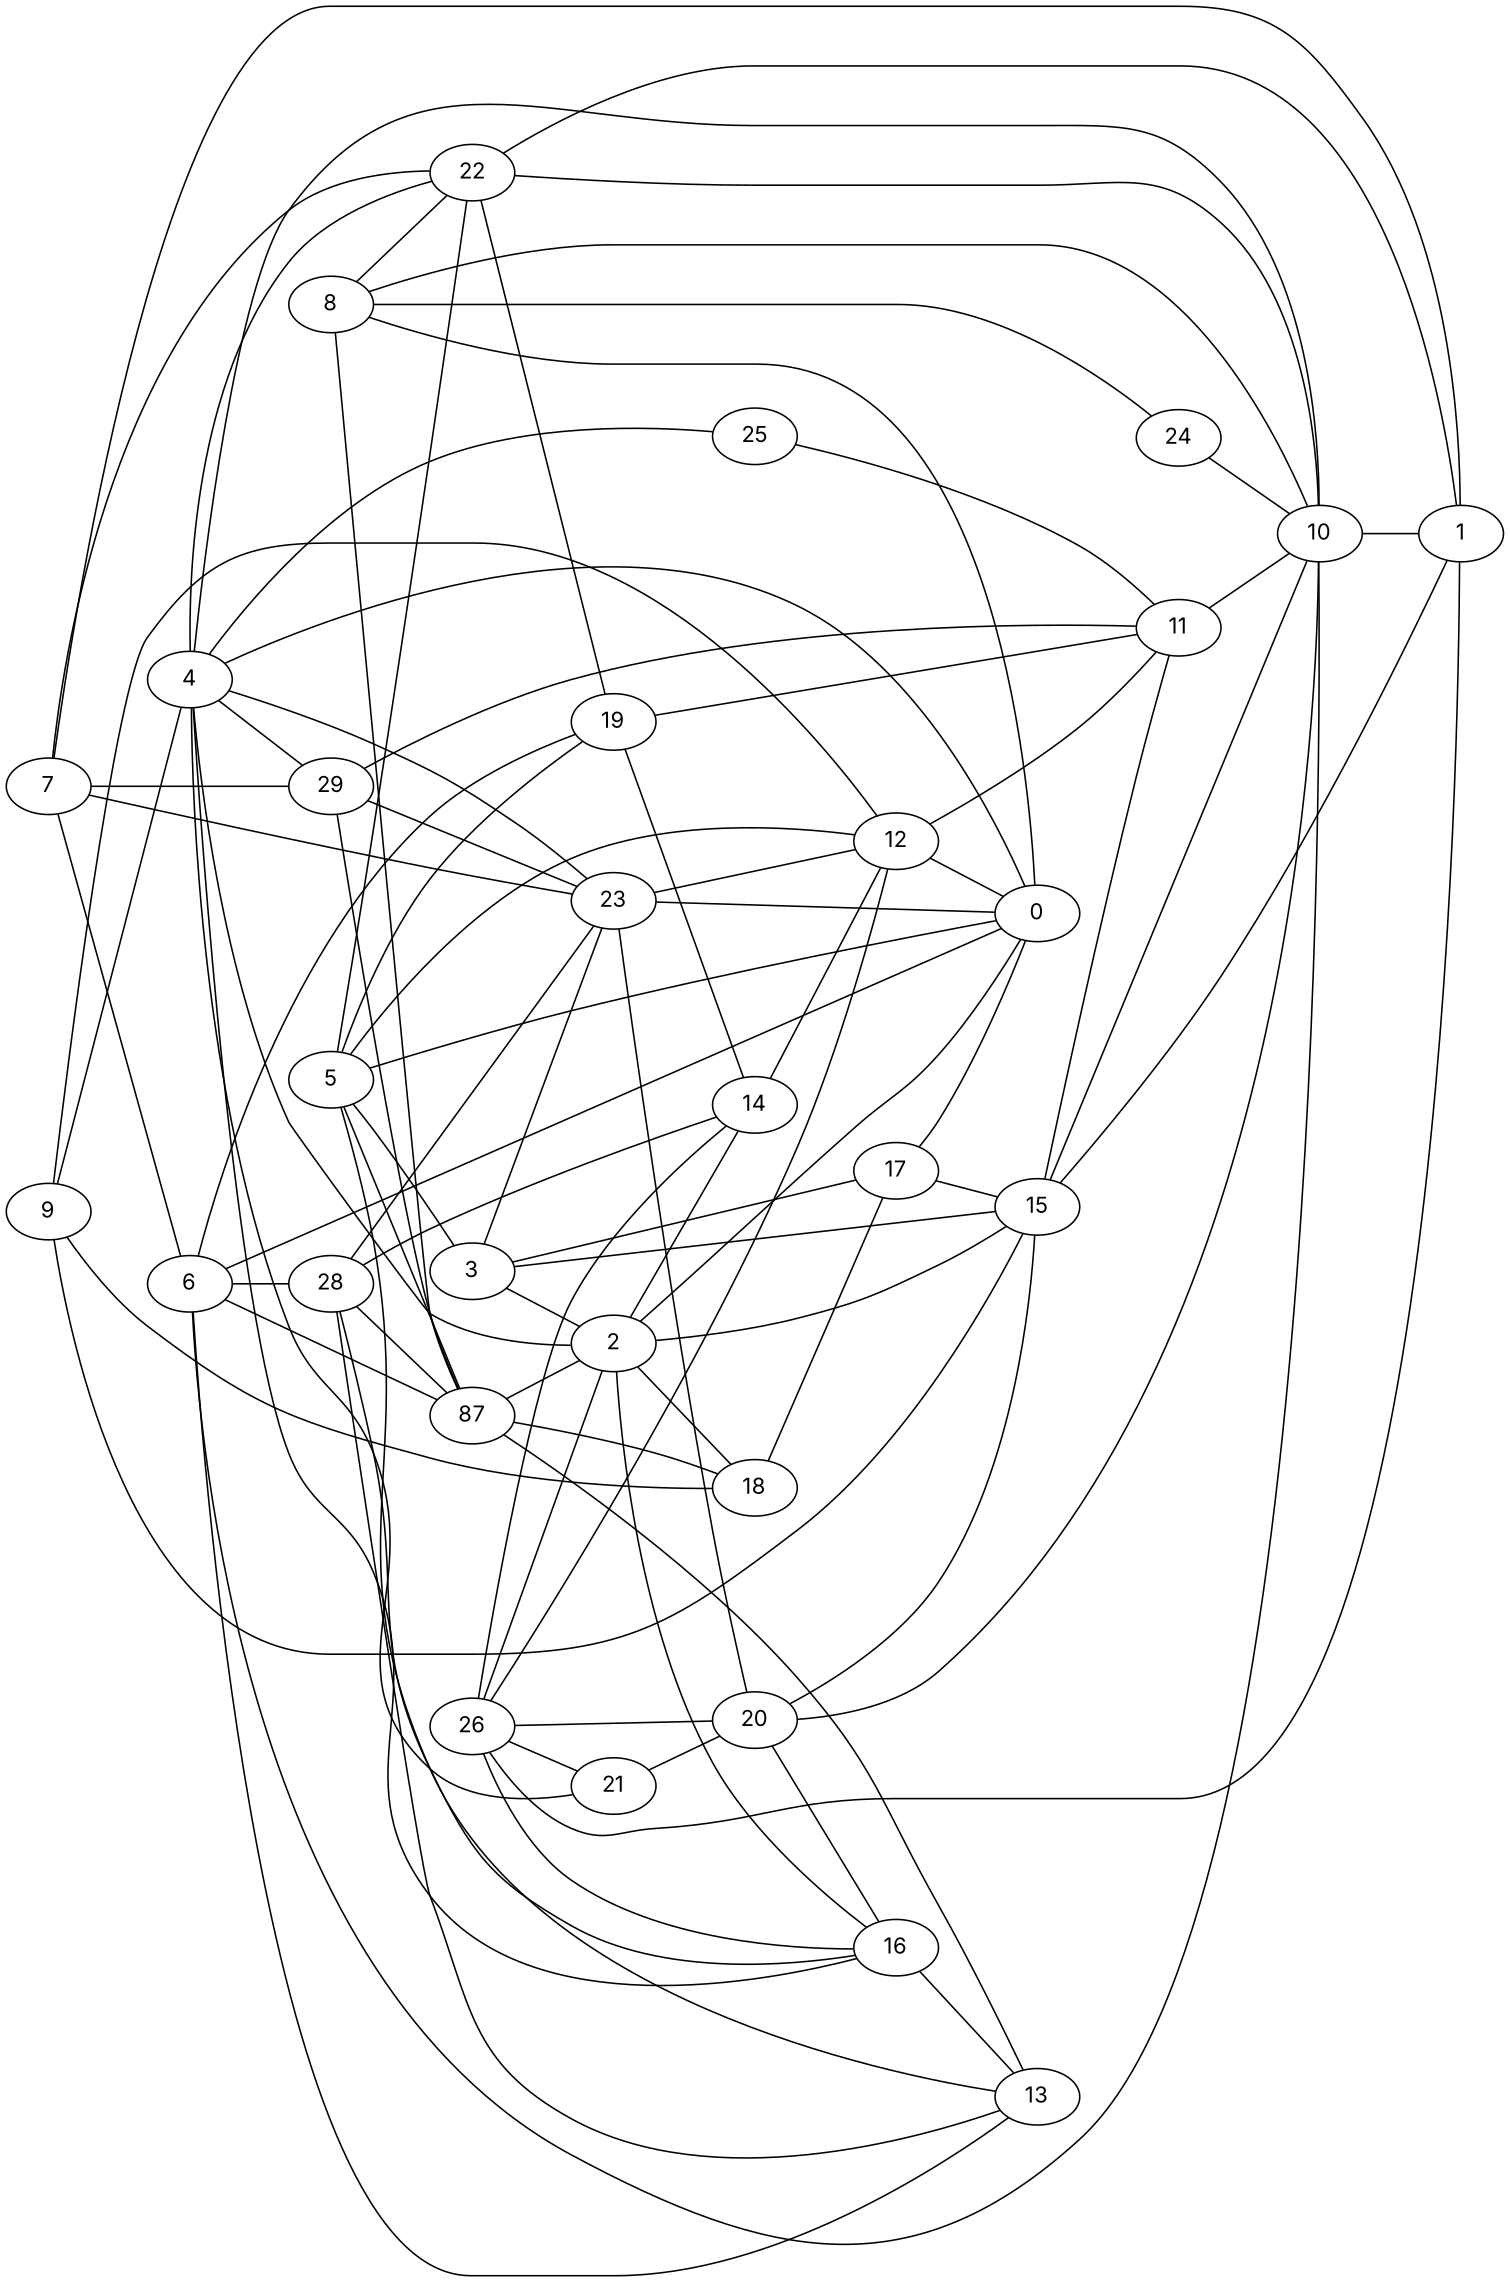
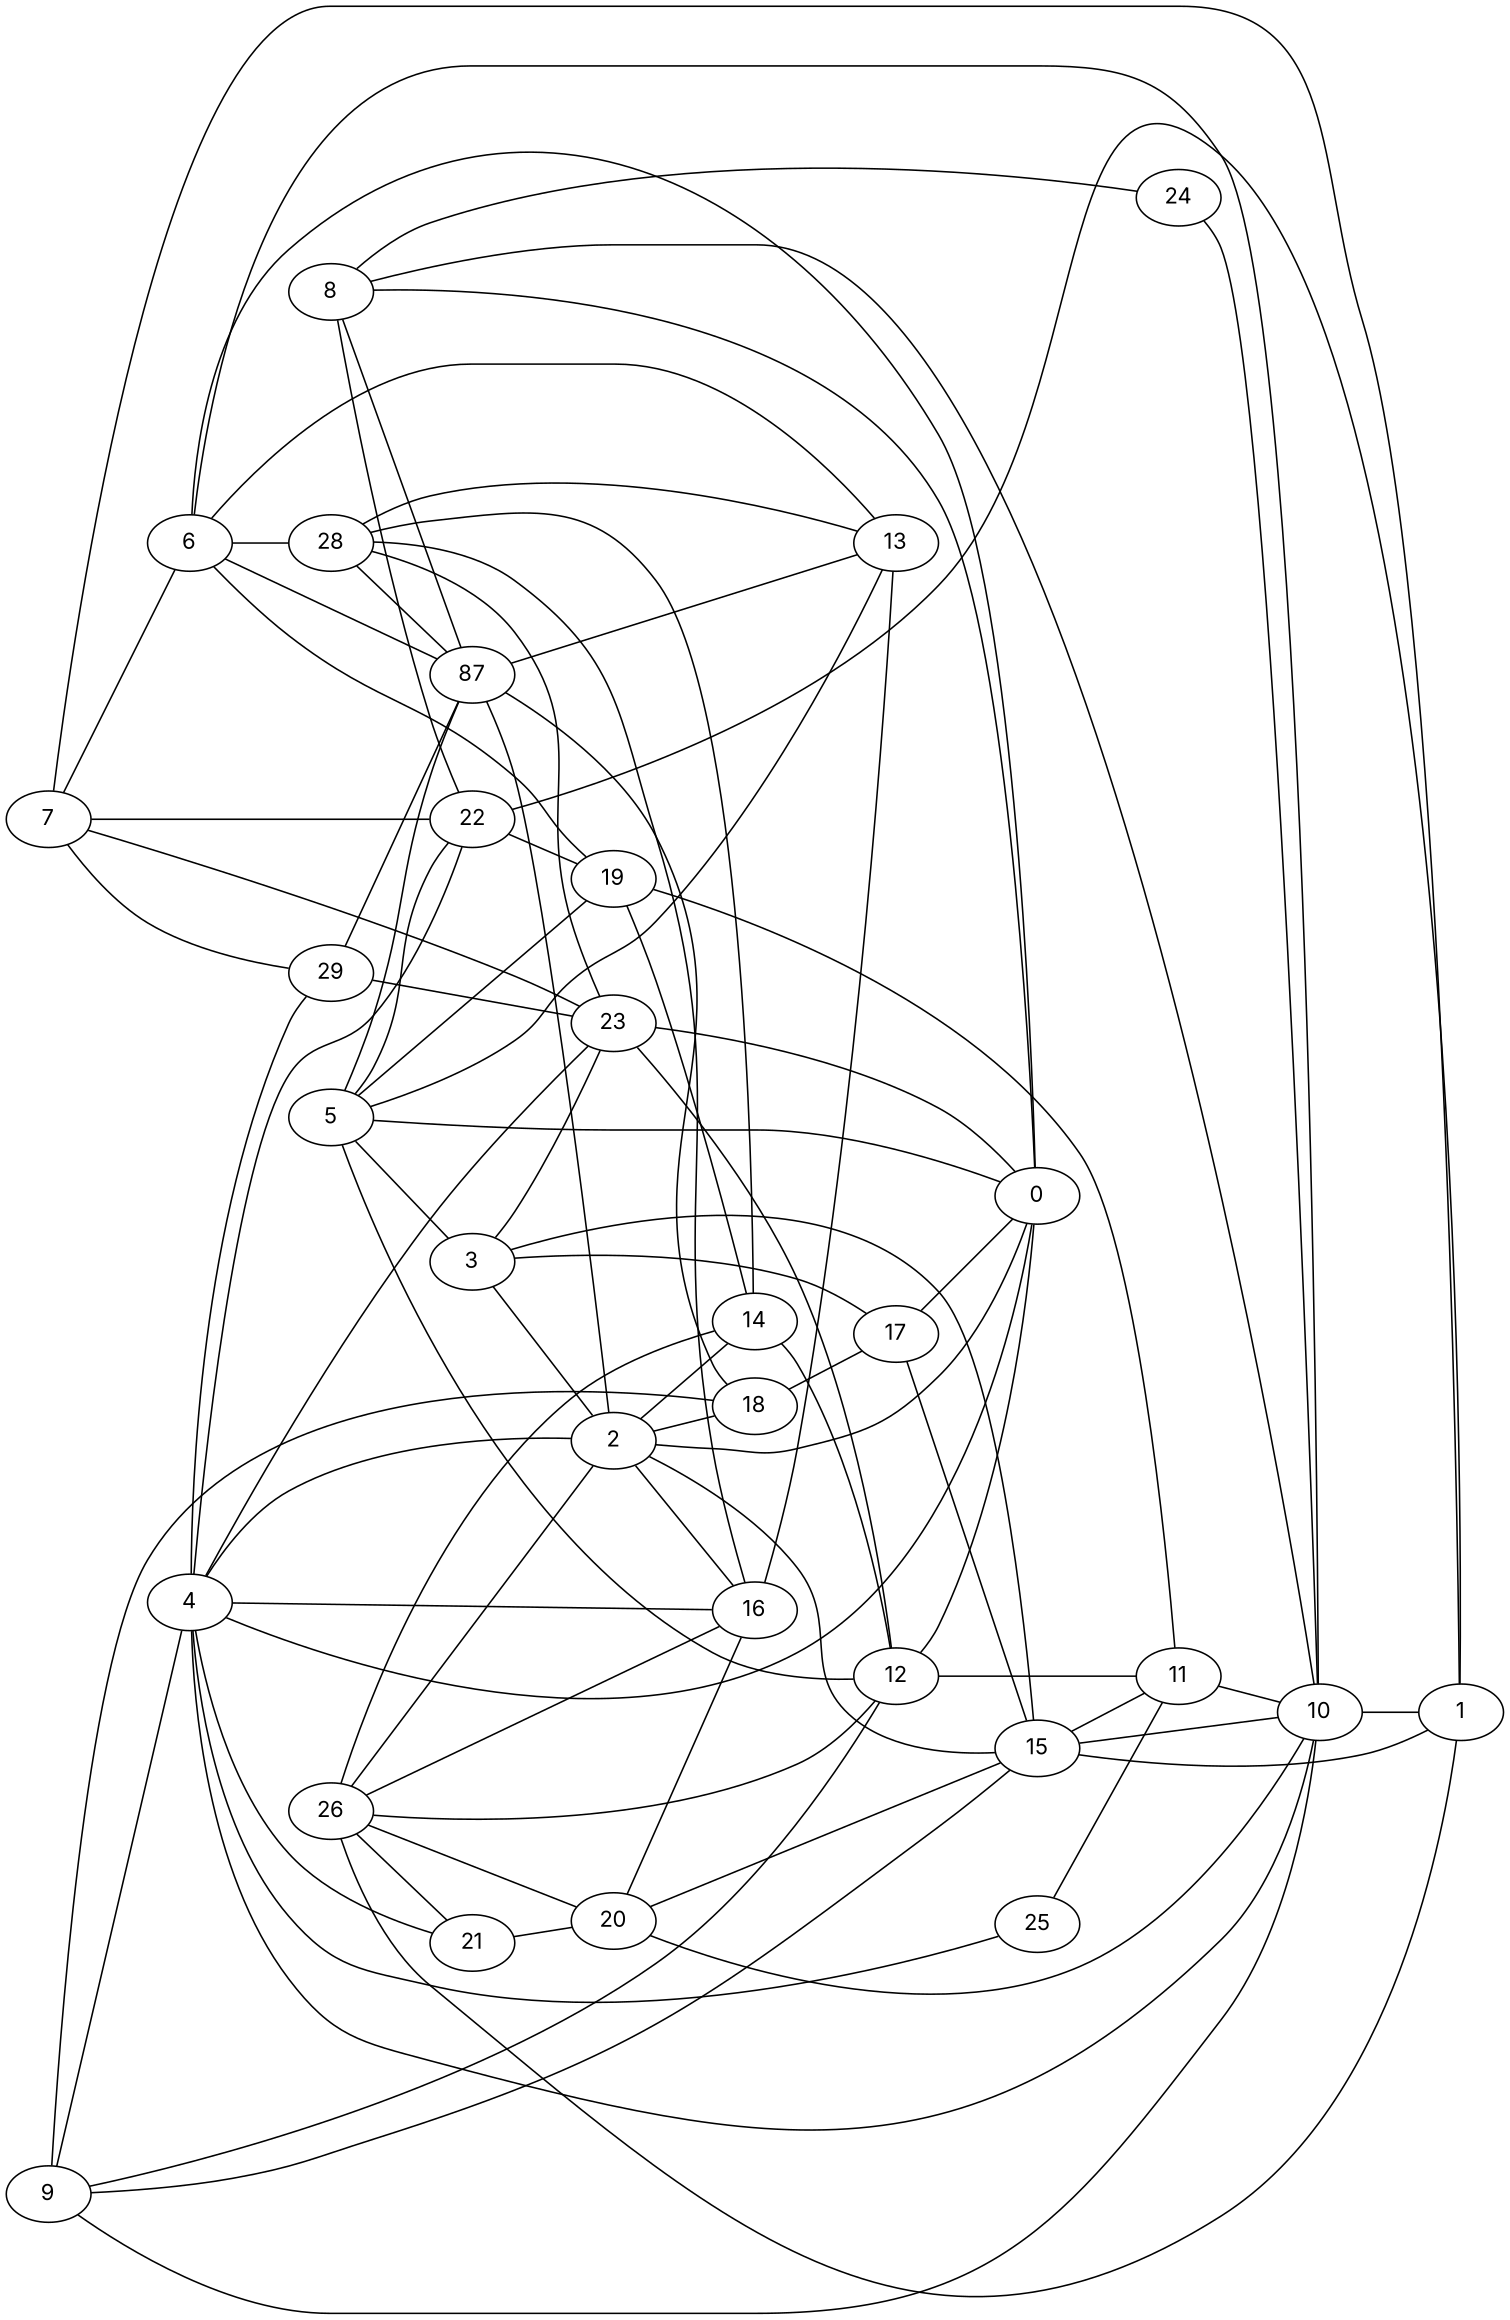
  digraph {
    fontname=Inter
    rankdir=LR
    node [fontname=Inter]
    edge [color=black dir=none fontname=Inter]
    29
    11
    14
    n4 [label=87]
    10
    15
    1
    3
    23
    17
    2
    20
    12
    0
    18
    16
    6
    13
    19
    28
    26
    21
    4
    22
    25
    9
    7
    24
    5
    8
    subgraph sub_1 {
      29
      11
      14
      n4
      10
      15
      1
      3
      23
      17
      2
      20
      12
      0
      18
      16
      6
      13
      19
      28
      26
      21
      4
      22
      25
      9
      7
      24
      5
      8
    }
-   29 -> 11
    29 -> n4
    29 -> 23
    11 -> 10
    14 -> 12
    n4 -> 2
    n4 -> 18
    n4 -> 13
    10 -> 1
    15 -> 11
    15 -> 10
    15 -> 1
    3 -> 15
    3 -> 23
    3 -> 17
    3 -> 2
-   23 -> 20
    23 -> 12
    23 -> 0
    17 -> 15
    17 -> 0
    2 -> 14
    2 -> 15
    2 -> 0
    2 -> 18
    2 -> 16
    20 -> 10
    20 -> 15
    20 -> 16
    12 -> 11
    12 -> 0
    18 -> 17
    16 -> 13
    6 -> n4
    6 -> 10
    6 -> 0
    6 -> 13
    6 -> 19
    6 -> 28
    19 -> 11
    19 -> 14
    28 -> 14
    28 -> n4
    28 -> 23
    28 -> 16
    28 -> 13
    26 -> 14
    26 -> 1
    26 -> 2
    26 -> 20
    26 -> 12
    26 -> 16
    26 -> 21
    21 -> 20
    4 -> 29
    4 -> 10
    4 -> 23
    4 -> 2
    4 -> 0
    4 -> 16
    4 -> 21
    4 -> 22
    4 -> 25
    22 -> 1
    22 -> 19
    25 -> 11
-   22 -> 10
+   9 -> 10
    9 -> 15
    9 -> 12
    9 -> 18
    9 -> 4
    7 -> 29
    7 -> 1
    7 -> 23
    7 -> 6
    7 -> 22
    24 -> 10
    5 -> n4
    5 -> 3
    5 -> 12
    5 -> 0
    5 -> 13
    5 -> 19
    5 -> 22
    8 -> n4
    8 -> 10
    8 -> 0
    8 -> 22
    8 -> 24
  }
